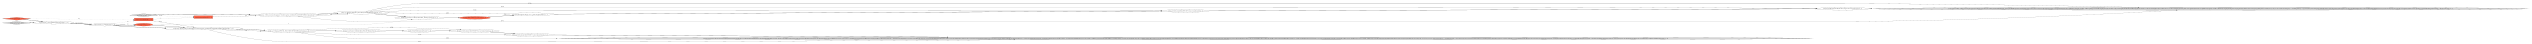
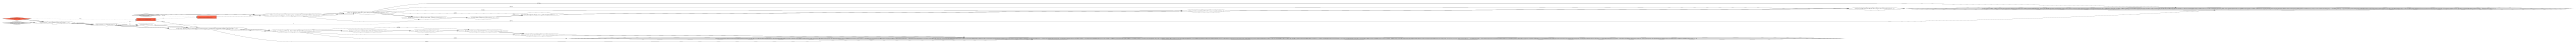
  digraph {
    fontname="EB Garamond"
    rankdir=LR
    node [fillcolor=white fontname="EB Garamond" shape=ellipse style=filled]
    edge [fontname="EB Garamond" style=bold]
    n1 [label="UIUtils.createTableColumn(fkTable,SWT.LEFT,\"Columns\")@@@8@@@['0', '0', '1']"]
    n2 [label="UIUtils.createTableColumn(fkTable,SWT.LEFT,\"Target Datasource\")@@@9@@@['0', '0', '1']"]
    n3 [fillcolor=lightgray label="{Composite buttonsPanel = UIUtils.createComposite(group,2)buttonsPanel.setLayoutData(new GridData(GridData.HORIZONTAL_ALIGN_BEGINNING))UIUtils.createDialogButton(buttonsPanel,\"Add\",new SelectionAdapter(){@Override public void widgetSelected(SelectionEvent e){DBVEntityForeignKey virtualFK = EditForeignKeyPage.createVirtualForeignKey(vEntity)if (virtualFK != null) {createForeignKeyItem(fkTable,virtualFK,true)}}})Button btnRemove = UIUtils.createDialogButton(buttonsPanel,\"Remove\",new SelectionAdapter(){@Override public void widgetSelected(SelectionEvent e){DBVEntityForeignKey virtualFK = (DBVEntityForeignKey)fkTable.getSelection()(0(.getData()if (!UIUtils.confirmAction(parent.getShell(),\"Delete virtual FK\",\"Are you sure you want to delete virtual foreign key '\" + virtualFK.getName() + \"'?\")) {return}vEntity.removeForeignKey(virtualFK)fkTable.remove(fkTable.getSelectionIndices())((Button)e.widget).setEnabled(false)}})btnRemove.setEnabled(false)fkTable.addSelectionListener(new SelectionAdapter(){@Override public void widgetSelected(SelectionEvent e){btnRemove.setEnabled(fkTable.getSelectionIndex() >= 0)}})}@@@10@@@['0', '0', '1']"]
    n4 [label="ukTable.setLayoutData(new GridData(GridData.FILL_BOTH))@@@9@@@['1', '1', '0']"]
    n5 [label="ukTable.setHeaderVisible(true)@@@10@@@['1', '1', '0']"]
    n6 [label="UIUtils.createTableColumn(ukTable,SWT.LEFT,\"Key name\")@@@11@@@['1', '1', '0']"]
    n7 [fillcolor=tomato label="createUniqueKeysPage['0', '1', '0']" shape=diamond]
    n8 [fillcolor=tomato label="Composite parent@@@2@@@['1', '1', '0']" shape=box]
    n9 [label="uniqueConstraint = vEntity.getBestIdentifier()@@@3@@@['1', '1', '0']"]
    n10 [fillcolor=tomato label="Composite parent@@@2@@@['0', '0', '1']" shape=box]
    n11 [label="Group group = UIUtils.createControlGroup(parent,\"Virtual Unique Keys\",1,GridData.FILL_BOTH,SWT.DEFAULT)@@@7@@@['1', '1', '0']"]
    n12 [label="uniqueConstraint == null@@@4@@@['1', '1', '0']" shape=diamond]
    n13 [fillcolor=lightgray label="createForeignKeysPage['0', '0', '1']" shape=diamond]
    n14 [label="Group group = UIUtils.createControlGroup(parent,\"Virtual Foreign Keys\",1,GridData.FILL_BOTH,SWT.DEFAULT)@@@3@@@['0', '0', '1']"]
    n15 [label="fkTable = new Table(group,SWT.FULL_SELECTION | SWT.BORDER)@@@4@@@['0', '0', '1']"]
-   n16 [fillcolor=tomato label="return@@@5@@@['1', '1', '0']"]
+   n16 [label="return@@@5@@@['1', '1', '0']"]
    n17 [label="fkTable.setLayoutData(new GridData(GridData.FILL_BOTH))@@@5@@@['0', '0', '1']"]
-   n18 [fillcolor=tomato label="fkTable.setHeaderVisible(true)@@@6@@@['0', '0', '1']"]
+   n18 [label="fkTable.setHeaderVisible(true)@@@6@@@['0', '0', '1']"]
    n19 [fillcolor=lightgray label="{Composite buttonsPanel = UIUtils.createComposite(group,3)buttonsPanel.setLayoutData(new GridData(GridData.HORIZONTAL_ALIGN_BEGINNING))Button btnAdd = UIUtils.createDialogButton(buttonsPanel,\"Add\",new SelectionAdapter(){@Override public void widgetSelected(SelectionEvent e){DBVEntityConstraint newConstraint = new DBVEntityConstraint(vEntity,DBSEntityConstraintType.VIRTUAL_KEY,vEntity.getName() + \"_uk\")EditConstraintPage editPage = new EditConstraintPage(\"Edit unique key\",newConstraint)if (editPage.edit()) {changeConstraint(newConstraint,editPage)vEntity.addConstraint(newConstraint)createUniqueKeyItem(ukTable,newConstraint)vEntity.persistConfiguration()}}})SelectionAdapter ukEditListener = new SelectionAdapter(){@Override public void widgetSelected(SelectionEvent e){TableItem ukItem = ukTable.getSelection()(0(DBVEntityConstraint virtualUK = (DBVEntityConstraint)ukItem.getData()EditConstraintPage editPage = new EditConstraintPage(\"Edit unique key\",virtualUK)if (editPage.edit()) {changeConstraint(virtualUK,editPage)ukItem.setText(0,DBUtils.getObjectFullName(virtualUK,DBPEvaluationContext.UI))ukItem.setText(1,getConstraintAttrNames(virtualUK))vEntity.persistConfiguration()}}}Button btnEdit = UIUtils.createDialogButton(buttonsPanel,\"Edit\",ukEditListener)btnEdit.setEnabled(false)Button btnRemove = UIUtils.createDialogButton(buttonsPanel,\"Remove\",new SelectionAdapter(){@Override public void widgetSelected(SelectionEvent e){DBVEntityConstraint virtualUK = (DBVEntityConstraint)ukTable.getSelection()(0(.getData()if (!UIUtils.confirmAction(parent.getShell(),\"Delete virtual unique key\",\"Are you sure you want to delete virtual unique key '\" + virtualUK.getName() + \"'?\")) {return}vEntity.removeConstraint(virtualUK)ukTable.remove(ukTable.getSelectionIndices())vEntity.persistConfiguration()}})btnRemove.setEnabled(false)ukTable.addSelectionListener(new SelectionAdapter(){@Override public void widgetSelected(SelectionEvent e){btnRemove.setEnabled(ukTable.getSelectionIndex() >= 0)btnEdit.setEnabled(ukTable.getSelectionIndex() >= 0)}@Override public void widgetDefaultSelected(SelectionEvent e){ukEditListener.widgetSelected(e)}})}@@@13@@@['1', '1', '0']"]
    n20 [label="ukTable = new Table(group,SWT.FULL_SELECTION | SWT.BORDER)@@@8@@@['1', '1', '0']"]
    n21 [label="UIUtils.createTableColumn(ukTable,SWT.LEFT,\"Columns\")@@@12@@@['1', '1', '0']"]
    n22 [label="UIUtils.createTableColumn(fkTable,SWT.LEFT,\"Target Table\")@@@7@@@['0', '0', '1']"]
    n23 [fillcolor=lightgray label="createUniqueKeysPage['1', '0', '0']" shape=diamond]
    n1 -> n2
    n2 -> n3
    n4 -> n5
    n5 -> n6
    n6 -> n21
    n7 -> n8 [label=true style=dotted]
    n7 -> n9
    n8 -> n10 [label=0 style=dashed]
    n8 -> n11 [label=parent style=solid]
    n9 -> n12 [label=uniqueConstraint style=solid]
    n9 -> n12
    n10 -> n14 [label=parent style=solid]
    n11 -> n19 [label=group style=solid]
    n11 -> n20 [label=group style=solid]
    n11 -> n20
    n12 -> n8 [label=true style=dotted]
    n12 -> n11
    n12 -> n16
    n12 -> n16 [label=true style=dotted]
    n13 -> n10 [label=fkTable style=dotted]
    n13 -> n14
    n14 -> n3 [label=group style=solid]
    n14 -> n15 [label=group style=solid]
    n14 -> n15
    n15 -> n1 [label=fkTable style=solid]
    n15 -> n2 [label=fkTable style=solid]
    n15 -> n3 [label=fkTable style=solid]
    n15 -> n17
    n15 -> n22 [label=fkTable style=solid]
    n16 -> n11
    n16 -> n17 [label=0 style=dashed]
    n17 -> n18
    n18 -> n22
    n20 -> n4
    n20 -> n6 [label=ukTable style=solid]
    n20 -> n19 [label=ukTable style=solid]
    n20 -> n21 [label=ukTable style=solid]
    n21 -> n19
    n22 -> n1
    n23 -> n9
  }
